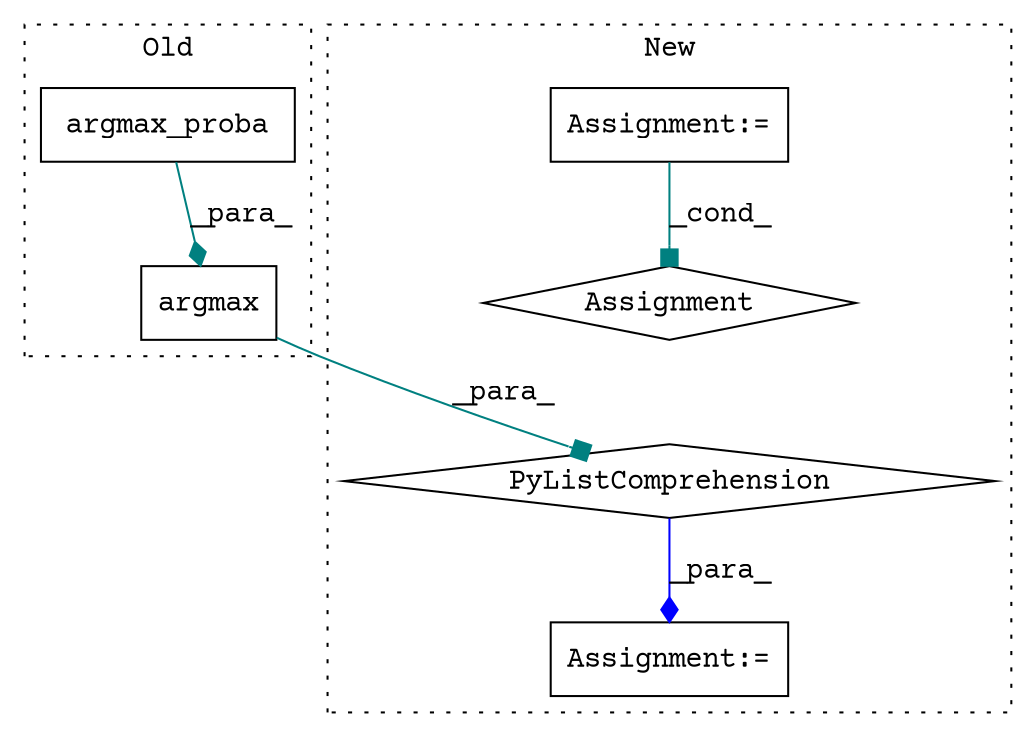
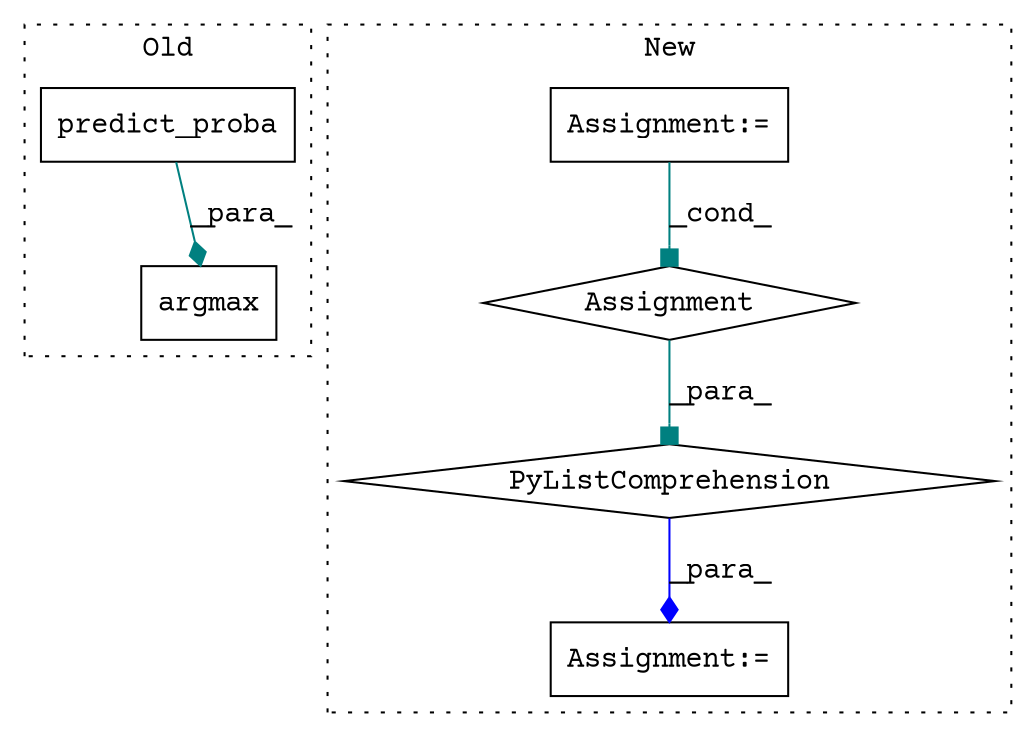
  digraph {
    fontname="Courier Prime"
    node [a=32 fontname="Courier Prime" shape=box]
    edge [arrowhead=diamond color=teal fontname="Courier Prime"]
-   n1 [l="14,1" label=argmax_proba s="6602,6640"]
+   n1 [l="14,1" label=predict_proba s="6602,6640"]
    n2 [l="7,1" label=argmax s="6716,6728"]
    n3 [a=109 l=207 label=PyListComprehension s=6731 shape=diamond]
    n4 [a=113 l=42 label=Assignment s=6888 shape=diamond]
    n5 [a=7 l=1 label="Assignment:=" s=6664]
    n6 [a=7 l=12 label="Assignment:=" s=6719]
    subgraph cluster_1 {
      label=Old
      style=dotted
      n1
      n2
    }
    subgraph cluster_2 {
      label=New
      style=dotted
      n3
      n4
      n5
      n6
    }
    n1 -> n2 [label=_para_]
    n3 -> n6 [color=blue label=_para_]
-   n2 -> n3 [arrowhead=box label=_para_]
+   n4 -> n3 [arrowhead=box label=_para_]
    n5 -> n4 [arrowhead=box label=_cond_]
  }
